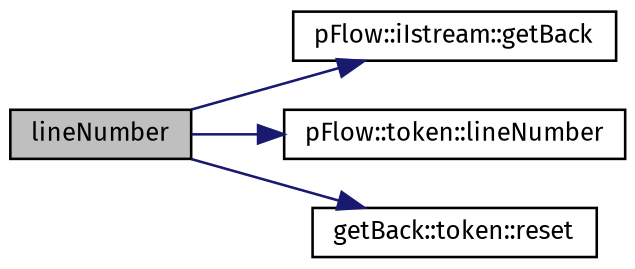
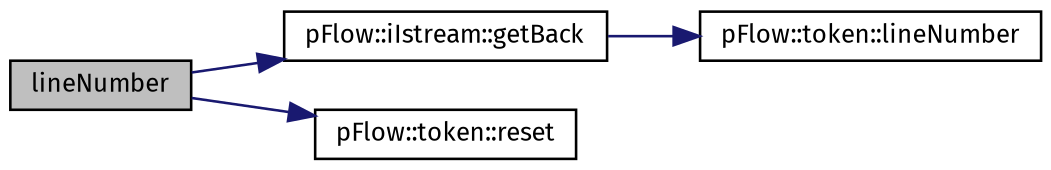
  digraph {
    fontname="Fira Sans"
    rankdir=LR
    node [color=black fillcolor=white fontname="Fira Sans" fontsize=10 shape=record style=filled]
    edge [color=midnightblue fontname="Fira Sans" fontsize=10 labelfontname=Helvetica labelfontsize=10 style=solid]
    n1 [fillcolor=grey75 fontcolor=black height=0.2 label=lineNumber width=0.4]
    n2 [height=0.2 label="pFlow::iIstream::getBack" width=0.4]
    n3 [height=0.2 label="pFlow::token::lineNumber" width=0.4]
-   n4 [height=0.2 label="getBack::token::reset" width=0.4]
+   n4 [height=0.2 label="pFlow::token::reset" width=0.4]
    n1 -> n2
-   n1 -> n3
+   n2 -> n3
    n1 -> n4
  }
